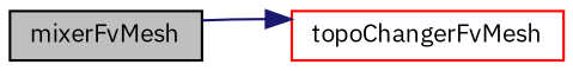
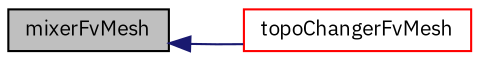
  digraph {
    rankdir=LR
    fontname="IBM Plex Sans"
    node [fontname="IBM Plex Sans" fontsize=10 shape=record]
    n1 [color=black fillcolor=grey75 fontcolor=black height=0.2 label=mixerFvMesh style=filled width=0.4]
    n2 [color=red height=0.2 label=topoChangerFvMesh width=0.4]
-   n2 -> n1 [color=midnightblue dir=back fontname="IBM Plex Sans" fontsize=10 labelfontname=FreeSans labelfontsize=10 style=solid]
+   n1 -> n2 [color=midnightblue dir=back fontname="IBM Plex Sans" fontsize=10 labelfontname=FreeSans labelfontsize=10 style=solid]
  }
